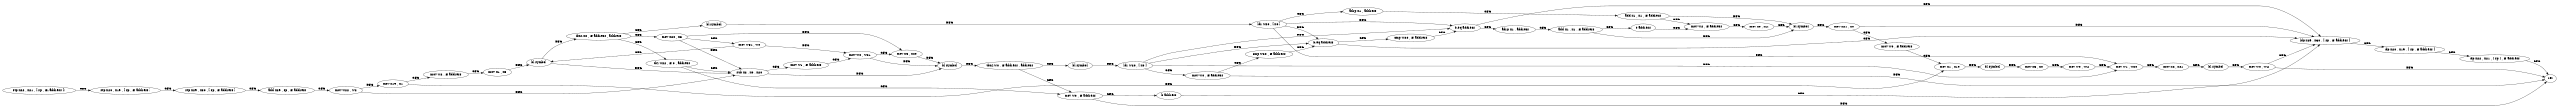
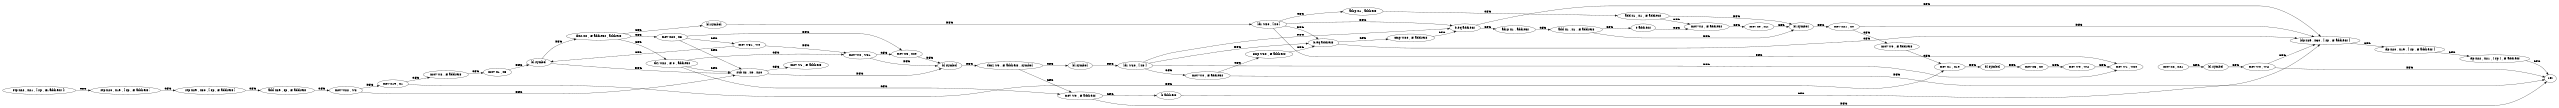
  digraph {
    rankdir=LR
    n1 [label="stp x22 , x21 , [ sp , #- address ]!"]
    n2 [label="stp x20 , x19 , [ sp , # address ]"]
    n3 [label="stp x29 , x30 , [ sp , # address ]"]
    n4 [label="add x29 , sp , # address"]
    n5 [label="mov w22 , w2"]
    n6 [label="mov x19 , x1"]
    n7 [label="sub x2 , x0 , x20"]
    n8 [label="mov w2 , # address"]
    n9 [label="mov x1 , x19"]
    n10 [label="tbz w22 , # 0 , address"]
    n11 [label="mov w0 , # address"]
    n12 [label="mov x1 , x3"]
    n13 [label="bl symbol"]
    n14 [label="bl symbol"]
    n15 [label="mov x20 , x3"]
    n16 [label="mov w81 , w0"]
    n17 [label="mov x3 , x20"]
    n18 [label="tbnz x0 , # address , address"]
    n19 [label="mov w0 , w21"]
    n20 [label="mov w1 , # address"]
    n21 [label="bl symbol"]
    n22 [label="bl symbol"]
    n23 [label="ldr w20 , [ x0 ]"]
    n24 [label="adrp x1 , address"]
    n25 [label="b.eq address"]
    n26 [label="b.eq address"]
    n27 [label="mov w1 , w20"]
    n28 [label="b address"]
    n29 [label=ret]
    n30 [label="add x1 , x1 , # address"]
    n31 [label="ldp x29 , x30 , [ sp , # address ]"]
    n32 [label="cmp w20 , # address"]
    n33 [label="adrp x1 , address"]
    n34 [label="mov x2 , x21"]
    n35 [label="mov w2 , # address"]
    n36 [label="bl symbol"]
    n37 [label="mov x0 , xzr"]
    n38 [label="mov x21 , x0"]
-   n39 [label="tbnz w0 , # address , address"]
+   n39 [label="tbnz w0 , # address , symbol"]
    n40 [label="ldp x20 , x19 , [ sp , # address ]"]
    n41 [label="ldp x22 , x21 , [ sp ] , # address"]
    n42 [label="bl symbol"]
    n43 [label="ldr w20 , [ x0 ]"]
    n44 [label="mov w0 , # address"]
    n45 [label="cmp w20 , # address"]
    n46 [label="add x1 , x1 , # address"]
    n47 [label="b address"]
    n48 [label="mov w0 , # address"]
    n49 [label="bl symbol"]
    n50 [label="mov x3 , x0"]
    n51 [label="mov w0 , wzr"]
    n52 [label="mov w0 , wzr"]
    n1 -> n2 [label=CFG]
    n2 -> n3 [label=CFG]
    n3 -> n4 [label=CFG]
    n4 -> n5 [label=CFG]
    n5 -> n6 [label=DFG]
    n5 -> n7 [label=DFG]
    n6 -> n8 [label=CFG]
    n6 -> n9 [label=DFG]
    n7 -> n20 [label=CFG]
    n7 -> n21 [label=DFG]
    n8 -> n12 [label=CFG]
    n9 -> n13 [label=DFG]
    n10 -> n7 [label=CFG]
    n10 -> n11 [label=CFG]
    n11 -> n28 [label=CFG]
    n11 -> n29 [label=DFG]
    n12 -> n14 [label=DFG]
    n13 -> n50 [label=DFG]
    n14 -> n7 [label=DFG]
    n14 -> n18 [label=DFG]
-   n15 -> n7 [label=DFG]
+   n15 -> n7 [label=CFG]
    n15 -> n16 [label=CFG]
    n15 -> n17 [label=DFG]
    n16 -> n14 [label=CFG]
    n16 -> n19 [label=DFG]
    n17 -> n21 [label=DFG]
    n18 -> n10 [label=CFG]
    n18 -> n15 [label=CFG]
    n18 -> n22 [label=CFG]
    n19 -> n17 [label=CFG]
    n19 -> n21 [label=DFG]
-   n20 -> n19 [label=CFG]
+   n10 -> n19 [label=CFG]
    n21 -> n39 [label=DFG]
    n22 -> n23 [label=DFG]
    n23 -> n24 [label=CFG]
    n23 -> n25 [label=DFG]
    n23 -> n26 [label=DFG]
    n23 -> n27 [label=DFG]
    n24 -> n30 [label=CFG]
    n25 -> n31 [label=CFG]
    n25 -> n32 [label=CFG]
    n26 -> n31 [label=CFG]
    n26 -> n33 [label=CFG]
-   n27 -> n34 [label=CFG]
    n28 -> n31 [label=CFG]
    n30 -> n35 [label=CFG]
    n30 -> n36 [label=DFG]
    n31 -> n40 [label=CFG]
    n32 -> n26 [label=CFG]
    n33 -> n46 [label=CFG]
    n34 -> n49 [label=CFG]
    n35 -> n37 [label=CFG]
    n36 -> n38 [label=DFG]
    n37 -> n36 [label=CFG]
    n38 -> n31 [label=DFG]
    n38 -> n48 [label=CFG]
    n39 -> n11 [label=CFG]
    n39 -> n42 [label=CFG]
    n40 -> n41 [label=CFG]
    n41 -> n29 [label=CFG]
    n42 -> n43 [label=DFG]
    n43 -> n25 [label=DFG]
    n43 -> n26 [label=DFG]
    n43 -> n27 [label=DFG]
    n43 -> n44 [label=CFG]
    n44 -> n29 [label=DFG]
    n44 -> n45 [label=CFG]
    n45 -> n25 [label=CFG]
    n46 -> n36 [label=DFG]
    n46 -> n47 [label=CFG]
    n47 -> n35 [label=CFG]
    n48 -> n9 [label=CFG]
    n49 -> n52 [label=CFG]
    n50 -> n51 [label=CFG]
    n51 -> n27 [label=CFG]
    n52 -> n29 [label=DFG]
    n52 -> n31 [label=CFG]
  }
